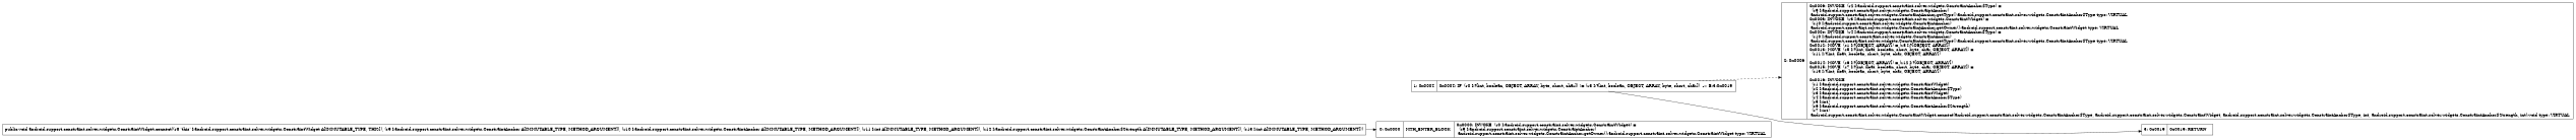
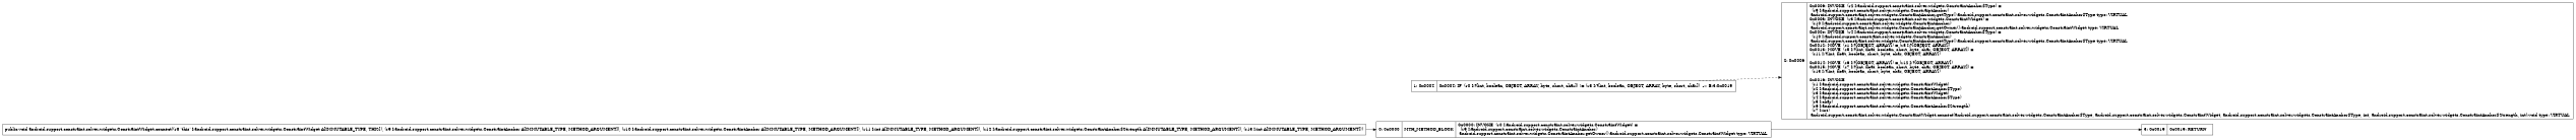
  digraph {
    rankdir=LR
    node [shape=record]
-   n1 [label="{0\:\ 0x0000|MTH_ENTER_BLOCK\l|0x0000: INVOKE  (r0 I:android.support.constraint.solver.widgets.ConstraintWidget) = \l  (r9 I:android.support.constraint.solver.widgets.ConstraintAnchor)\l android.support.constraint.solver.widgets.ConstraintAnchor.getOwner():android.support.constraint.solver.widgets.ConstraintWidget type: VIRTUAL \l}"]
+   n1 [label="{0\:\ 0x0000|MTH_METHOD_BLOCK\l|0x0000: INVOKE  (r0 I:android.support.constraint.solver.widgets.ConstraintWidget) = \l  (r9 I:android.support.constraint.solver.widgets.ConstraintAnchor)\l android.support.constraint.solver.widgets.ConstraintAnchor.getOwner():android.support.constraint.solver.widgets.ConstraintWidget type: VIRTUAL \l}"]
    n2 [label="{1\:\ 0x0004|0x0004: IF  (r0 I:?[int, boolean, OBJECT, ARRAY, byte, short, char]) != (r8 I:?[int, boolean, OBJECT, ARRAY, byte, short, char])  \-\> B:3:0x0019 \l}"]
-   n3 [label="{2\:\ 0x0006|0x0006: INVOKE  (r2 I:android.support.constraint.solver.widgets.ConstraintAnchor$Type) = \l  (r9 I:android.support.constraint.solver.widgets.ConstraintAnchor)\l android.support.constraint.solver.widgets.ConstraintAnchor.getType():android.support.constraint.solver.widgets.ConstraintAnchor$Type type: VIRTUAL \l0x000a: INVOKE  (r3 I:android.support.constraint.solver.widgets.ConstraintWidget) = \l  (r10 I:android.support.constraint.solver.widgets.ConstraintAnchor)\l android.support.constraint.solver.widgets.ConstraintAnchor.getOwner():android.support.constraint.solver.widgets.ConstraintWidget type: VIRTUAL \l0x000e: INVOKE  (r4 I:android.support.constraint.solver.widgets.ConstraintAnchor$Type) = \l  (r10 I:android.support.constraint.solver.widgets.ConstraintAnchor)\l android.support.constraint.solver.widgets.ConstraintAnchor.getType():android.support.constraint.solver.widgets.ConstraintAnchor$Type type: VIRTUAL \l0x0012: MOVE  (r1 I:?[OBJECT, ARRAY]) = (r8 I:?[OBJECT, ARRAY]) \l0x0013: MOVE  (r5 I:?[int, float, boolean, short, byte, char, OBJECT, ARRAY]) = \l  (r11 I:?[int, float, boolean, short, byte, char, OBJECT, ARRAY])\l \l0x0014: MOVE  (r6 I:?[OBJECT, ARRAY]) = (r12 I:?[OBJECT, ARRAY]) \l0x0015: MOVE  (r7 I:?[int, float, boolean, short, byte, char, OBJECT, ARRAY]) = \l  (r13 I:?[int, float, boolean, short, byte, char, OBJECT, ARRAY])\l \l0x0016: INVOKE  \l  (r1 I:android.support.constraint.solver.widgets.ConstraintWidget)\l  (r2 I:android.support.constraint.solver.widgets.ConstraintAnchor$Type)\l  (r3 I:android.support.constraint.solver.widgets.ConstraintWidget)\l  (r4 I:android.support.constraint.solver.widgets.ConstraintAnchor$Type)\l  (r5 I:int)\l  (r6 I:android.support.constraint.solver.widgets.ConstraintAnchor$Strength)\l  (r7 I:int)\l android.support.constraint.solver.widgets.ConstraintWidget.connect(android.support.constraint.solver.widgets.ConstraintAnchor$Type, android.support.constraint.solver.widgets.ConstraintWidget, android.support.constraint.solver.widgets.ConstraintAnchor$Type, int, android.support.constraint.solver.widgets.ConstraintAnchor$Strength, int):void type: VIRTUAL \l}"]
+   n3 [label="{2\:\ 0x0006|0x0006: INVOKE  (r2 I:android.support.constraint.solver.widgets.ConstraintAnchor$Type) = \l  (r9 I:android.support.constraint.solver.widgets.ConstraintAnchor)\l android.support.constraint.solver.widgets.ConstraintAnchor.getType():android.support.constraint.solver.widgets.ConstraintAnchor$Type type: VIRTUAL \l0x000a: INVOKE  (r3 I:android.support.constraint.solver.widgets.ConstraintWidget) = \l  (r10 I:android.support.constraint.solver.widgets.ConstraintAnchor)\l android.support.constraint.solver.widgets.ConstraintAnchor.getOwner():android.support.constraint.solver.widgets.ConstraintWidget type: VIRTUAL \l0x000e: INVOKE  (r4 I:android.support.constraint.solver.widgets.ConstraintAnchor$Type) = \l  (r10 I:android.support.constraint.solver.widgets.ConstraintAnchor)\l android.support.constraint.solver.widgets.ConstraintAnchor.getType():android.support.constraint.solver.widgets.ConstraintAnchor$Type type: VIRTUAL \l0x0012: MOVE  (r1 I:?[OBJECT, ARRAY]) = (r8 I:?[OBJECT, ARRAY]) \l0x0013: MOVE  (r5 I:?[int, float, boolean, short, byte, char, OBJECT, ARRAY]) = \l  (r11 I:?[int, float, boolean, short, byte, char, OBJECT, ARRAY])\l \l0x0014: MOVE  (r6 I:?[OBJECT, ARRAY]) = (r12 I:?[OBJECT, ARRAY]) \l0x0015: MOVE  (r7 I:?[int, float, boolean, short, byte, char, OBJECT, ARRAY]) = \l  (r13 I:?[int, float, boolean, short, byte, char, OBJECT, ARRAY])\l \l0x0016: INVOKE  \l  (r1 I:android.support.constraint.solver.widgets.ConstraintWidget)\l  (r2 I:android.support.constraint.solver.widgets.ConstraintAnchor$Type)\l  (r3 I:android.support.constraint.solver.widgets.ConstraintWidget)\l  (r4 I:android.support.constraint.solver.widgets.ConstraintAnchor$Type)\l  (r5 I:char)\l  (r6 I:android.support.constraint.solver.widgets.ConstraintAnchor$Strength)\l  (r7 I:int)\l android.support.constraint.solver.widgets.ConstraintWidget.connect(android.support.constraint.solver.widgets.ConstraintAnchor$Type, android.support.constraint.solver.widgets.ConstraintWidget, android.support.constraint.solver.widgets.ConstraintAnchor$Type, int, android.support.constraint.solver.widgets.ConstraintAnchor$Strength, int):void type: VIRTUAL \l}"]
    n4 [label="{3\:\ 0x0019|0x0019: RETURN   \l}"]
    n5 [label="{public void android.support.constraint.solver.widgets.ConstraintWidget.connect((r8 'this' I:android.support.constraint.solver.widgets.ConstraintWidget A[IMMUTABLE_TYPE, THIS]), (r9 I:android.support.constraint.solver.widgets.ConstraintAnchor A[IMMUTABLE_TYPE, METHOD_ARGUMENT]), (r10 I:android.support.constraint.solver.widgets.ConstraintAnchor A[IMMUTABLE_TYPE, METHOD_ARGUMENT]), (r11 I:int A[IMMUTABLE_TYPE, METHOD_ARGUMENT]), (r12 I:android.support.constraint.solver.widgets.ConstraintAnchor$Strength A[IMMUTABLE_TYPE, METHOD_ARGUMENT]), (r13 I:int A[IMMUTABLE_TYPE, METHOD_ARGUMENT])) }"]
    n2 -> n3 [style=dashed]
-   n2 -> n4
+   n1 -> n4
    n5 -> n1
  }
